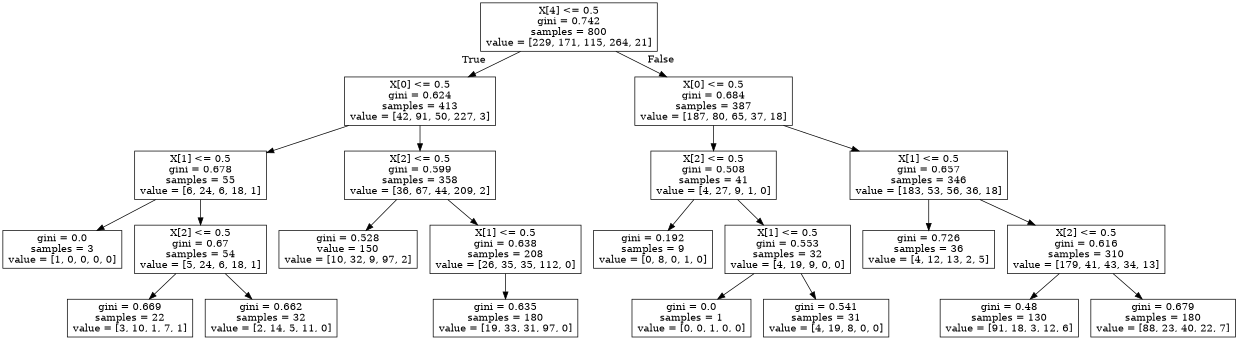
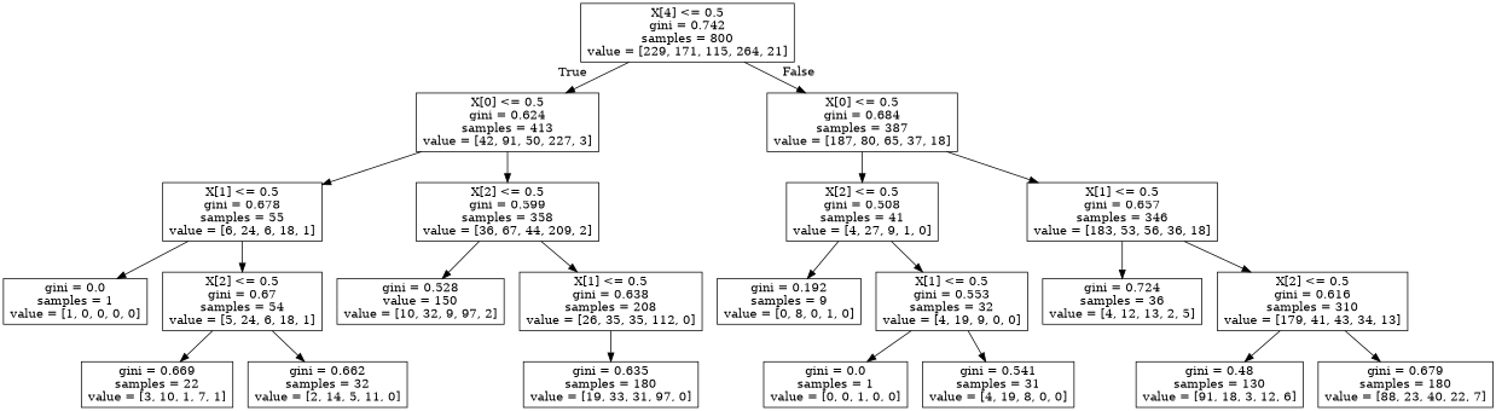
  digraph {
    node [shape=box]
    n1 [label="X[4] <= 0.5\ngini = 0.742\nsamples = 800\nvalue = [229, 171, 115, 264, 21]"]
    n2 [label="X[0] <= 0.5\ngini = 0.624\nsamples = 413\nvalue = [42, 91, 50, 227, 3]"]
    n3 [label="X[0] <= 0.5\ngini = 0.684\nsamples = 387\nvalue = [187, 80, 65, 37, 18]"]
    n4 [label="X[1] <= 0.5\ngini = 0.678\nsamples = 55\nvalue = [6, 24, 6, 18, 1]"]
    n5 [label="X[2] <= 0.5\ngini = 0.599\nsamples = 358\nvalue = [36, 67, 44, 209, 2]"]
    n6 [label="X[2] <= 0.5\ngini = 0.508\nsamples = 41\nvalue = [4, 27, 9, 1, 0]"]
    n7 [label="X[1] <= 0.5\ngini = 0.657\nsamples = 346\nvalue = [183, 53, 56, 36, 18]"]
-   n8 [label="gini = 0.0\nsamples = 3\nvalue = [1, 0, 0, 0, 0]"]
+   n8 [label="gini = 0.0\nsamples = 1\nvalue = [1, 0, 0, 0, 0]"]
    n9 [label="X[2] <= 0.5\ngini = 0.67\nsamples = 54\nvalue = [5, 24, 6, 18, 1]"]
    n10 [label="gini = 0.528\nvalue = 150\nvalue = [10, 32, 9, 97, 2]"]
    n11 [label="X[1] <= 0.5\ngini = 0.638\nsamples = 208\nvalue = [26, 35, 35, 112, 0]"]
    n12 [label="gini = 0.669\nsamples = 22\nvalue = [3, 10, 1, 7, 1]"]
    n13 [label="gini = 0.662\nsamples = 32\nvalue = [2, 14, 5, 11, 0]"]
    n14 [label="gini = 0.635\nsamples = 180\nvalue = [19, 33, 31, 97, 0]"]
    n15 [label="gini = 0.192\nsamples = 9\nvalue = [0, 8, 0, 1, 0]"]
    n16 [label="X[1] <= 0.5\ngini = 0.553\nsamples = 32\nvalue = [4, 19, 9, 0, 0]"]
-   n17 [label="gini = 0.726\nsamples = 36\nvalue = [4, 12, 13, 2, 5]"]
+   n17 [label="gini = 0.724\nsamples = 36\nvalue = [4, 12, 13, 2, 5]"]
    n18 [label="X[2] <= 0.5\ngini = 0.616\nsamples = 310\nvalue = [179, 41, 43, 34, 13]"]
    n19 [label="gini = 0.0\nsamples = 1\nvalue = [0, 0, 1, 0, 0]"]
    n20 [label="gini = 0.541\nsamples = 31\nvalue = [4, 19, 8, 0, 0]"]
    n21 [label="gini = 0.48\nsamples = 130\nvalue = [91, 18, 3, 12, 6]"]
    n22 [label="gini = 0.679\nsamples = 180\nvalue = [88, 23, 40, 22, 7]"]
    n1 -> n2 [headlabel=True labelangle=45 labeldistance=2.5]
    n1 -> n3 [headlabel=False labelangle=-45 labeldistance=2.5]
    n2 -> n4
    n2 -> n5
    n3 -> n6
    n3 -> n7
    n4 -> n8
    n4 -> n9
    n5 -> n10
    n5 -> n11
    n6 -> n15
    n6 -> n16
    n7 -> n17
    n7 -> n18
    n9 -> n12
    n9 -> n13
    n11 -> n14
    n16 -> n19
    n16 -> n20
    n18 -> n21
    n18 -> n22
  }
